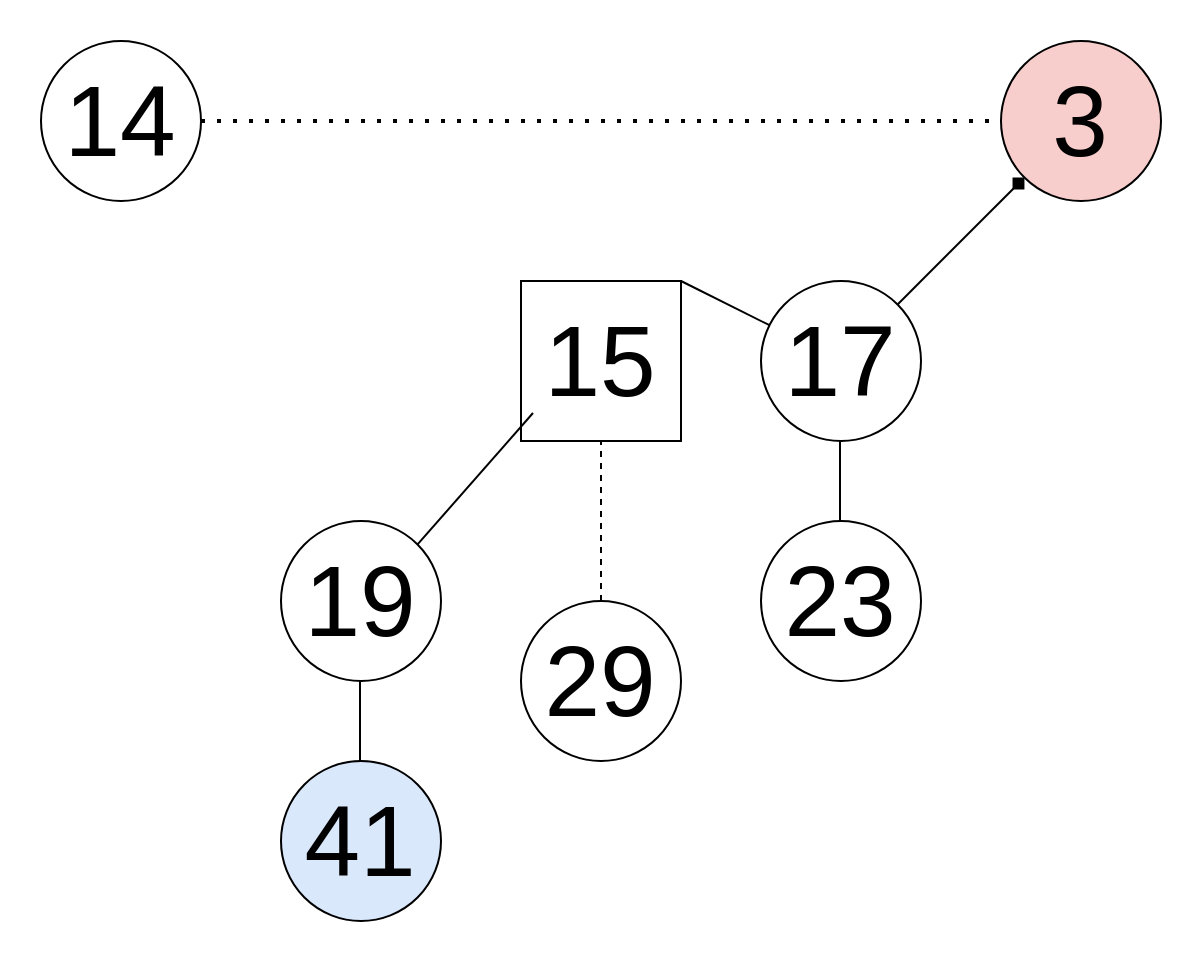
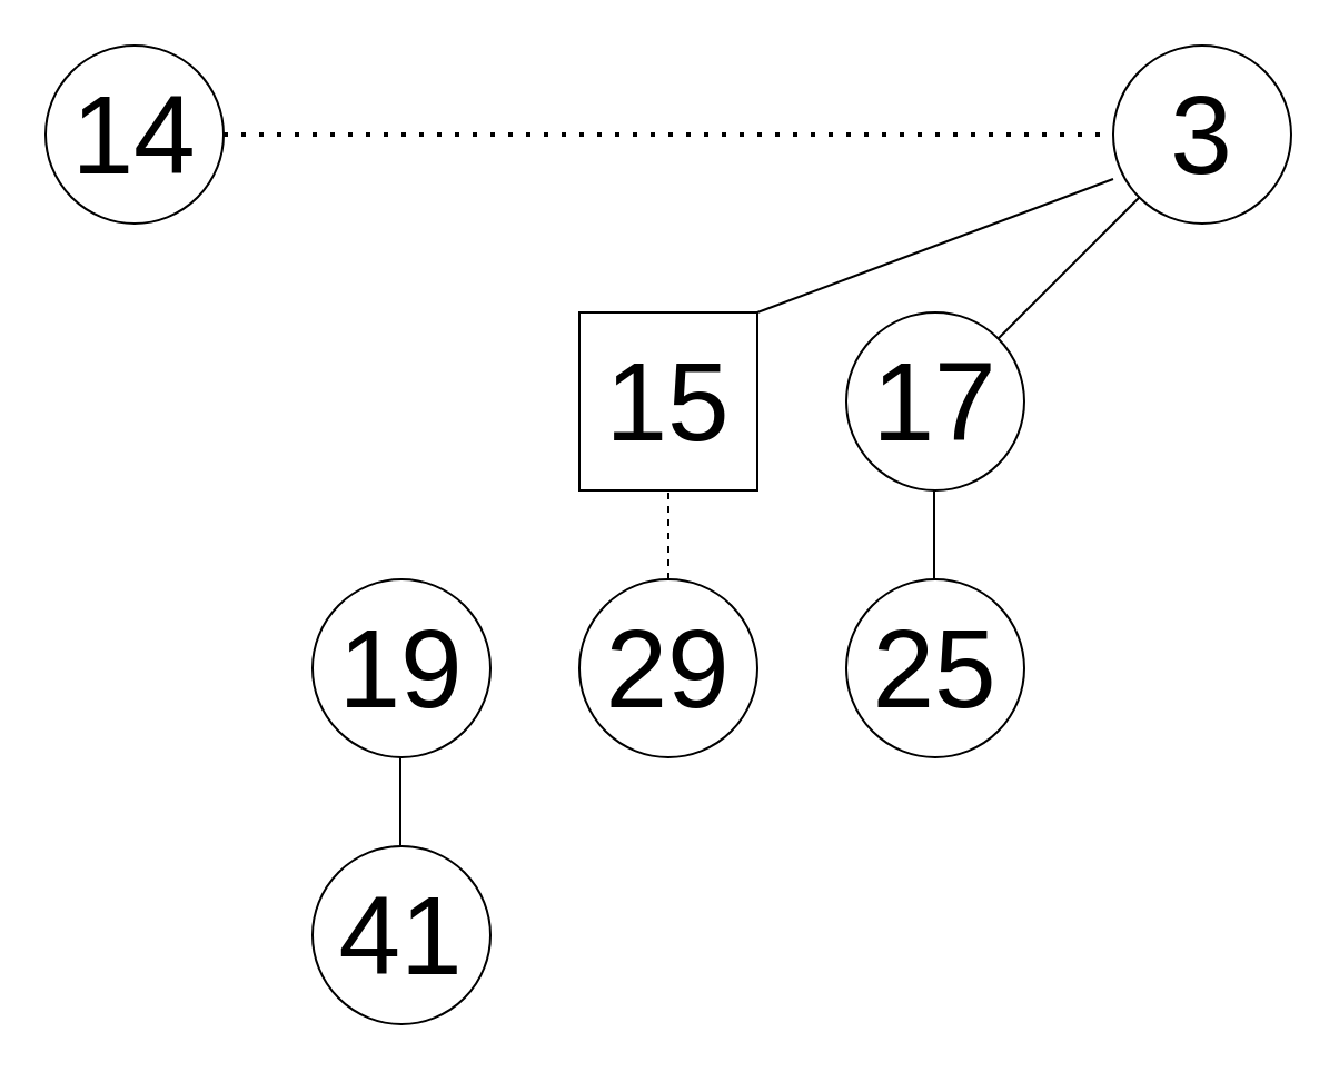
  <mxCell id="0" />
  <mxCell id="1" parent="0" />
  <mxCell id="2" value="&lt;font style=&quot;font-size: 50px&quot;&gt;14&lt;/font&gt;" style="ellipse;whiteSpace=wrap;html=1;aspect=fixed;" vertex="1" parent="1"><mxGeometry x="20" y="20" width="80" height="80" as="geometry" /></mxCell>
- <mxCell id="3" value="&lt;font style=&quot;font-size: 50px&quot;&gt;3&lt;/font&gt;" style="ellipse;whiteSpace=wrap;html=1;aspect=fixed;fillColor=#f8cecc;" vertex="1" parent="1"><mxGeometry x="500" y="20" width="80" height="80" as="geometry" /></mxCell>
+ <mxCell id="3" value="&lt;font style=&quot;font-size: 50px&quot;&gt;3&lt;/font&gt;" style="ellipse;whiteSpace=wrap;html=1;aspect=fixed;" vertex="1" parent="1"><mxGeometry x="500" y="20" width="80" height="80" as="geometry" /></mxCell>
  <mxCell id="4" value="&lt;font style=&quot;font-size: 50px&quot;&gt;17&lt;/font&gt;" style="ellipse;whiteSpace=wrap;html=1;aspect=fixed;direction=south;" vertex="1" parent="1"><mxGeometry x="380" y="140" width="80" height="80" as="geometry" /></mxCell>
  <mxCell id="5" value="&lt;font style=&quot;font-size: 50px&quot;&gt;15&lt;/font&gt;" style="whiteSpace=wrap;html=1;aspect=fixed;rounded=0;" vertex="1" parent="1"><mxGeometry x="260" y="140" width="80" height="80" as="geometry" /></mxCell>
  <mxCell id="6" value="&lt;font style=&quot;font-size: 50px&quot;&gt;19&lt;/font&gt;" style="ellipse;whiteSpace=wrap;html=1;aspect=fixed;" vertex="1" parent="1"><mxGeometry x="140" y="260" width="80" height="80" as="geometry" /></mxCell>
- <mxCell id="7" value="&lt;font style=&quot;font-size: 50px&quot;&gt;29&lt;/font&gt;" style="ellipse;whiteSpace=wrap;html=1;aspect=fixed;" vertex="1" parent="1"><mxGeometry x="260" y="300" width="80" height="80" as="geometry" /></mxCell>
- <mxCell id="8" value="&lt;font style=&quot;font-size: 50px&quot;&gt;23&lt;/font&gt;" style="ellipse;whiteSpace=wrap;html=1;aspect=fixed;" vertex="1" parent="1"><mxGeometry x="380" y="260" width="80" height="80" as="geometry" /></mxCell>
- <mxCell id="9" value="&lt;font style=&quot;font-size: 50px&quot;&gt;41&lt;/font&gt;" style="ellipse;whiteSpace=wrap;html=1;aspect=fixed;fillColor=#dae8fc;" vertex="1" parent="1"><mxGeometry x="140" y="380" width="80" height="80" as="geometry" /></mxCell>
+ <mxCell id="7" value="&lt;font style=&quot;font-size: 50px&quot;&gt;29&lt;/font&gt;" style="ellipse;whiteSpace=wrap;html=1;aspect=fixed;" vertex="1" parent="1"><mxGeometry x="260" y="260" width="80" height="80" as="geometry" /></mxCell>
+ <mxCell id="8" value="&lt;font style=&quot;font-size: 50px&quot;&gt;25&lt;/font&gt;" style="ellipse;whiteSpace=wrap;html=1;aspect=fixed;" vertex="1" parent="1"><mxGeometry x="380" y="260" width="80" height="80" as="geometry" /></mxCell>
+ <mxCell id="9" value="&lt;font style=&quot;font-size: 50px&quot;&gt;41&lt;/font&gt;" style="ellipse;whiteSpace=wrap;html=1;aspect=fixed;" vertex="1" parent="1"><mxGeometry x="140" y="380" width="80" height="80" as="geometry" /></mxCell>
  <mxCell id="10" value="" style="endArrow=none;dashed=1;html=1;dashPattern=1 3;strokeWidth=2;entryX=0;entryY=0.5;entryDx=0;entryDy=0;" edge="1" parent="1" target="3"><mxGeometry width="50" height="50" relative="1" as="geometry"><mxPoint x="100" y="60" as="sourcePoint" /><mxPoint x="150" y="10" as="targetPoint" /></mxGeometry></mxCell>
  <mxCell id="11" value="" style="endArrow=none;html=1;entryX=0.5;entryY=1;entryDx=0;entryDy=0;exitX=0.5;exitY=0;exitDx=0;exitDy=0;" edge="1" parent="1"><mxGeometry width="50" height="50" relative="1" as="geometry"><mxPoint x="419.5" y="260" as="sourcePoint" /><mxPoint x="419.5" y="220" as="targetPoint" /></mxGeometry></mxCell>
  <mxCell id="12" value="" style="endArrow=none;html=1;entryX=0.5;entryY=1;entryDx=0;entryDy=0;exitX=0.5;exitY=0;exitDx=0;exitDy=0;dashed=1;" edge="1" parent="1" source="7" target="5"><mxGeometry width="50" height="50" relative="1" as="geometry"><mxPoint x="580" y="180" as="sourcePoint" /><mxPoint x="580" y="140" as="targetPoint" /></mxGeometry></mxCell>
  <mxCell id="13" value="" style="endArrow=none;html=1;entryX=0.5;entryY=1;entryDx=0;entryDy=0;exitX=0.5;exitY=0;exitDx=0;exitDy=0;" edge="1" parent="1"><mxGeometry width="50" height="50" relative="1" as="geometry"><mxPoint x="179.5" y="380" as="sourcePoint" /><mxPoint x="179.5" y="340" as="targetPoint" /></mxGeometry></mxCell>
- <mxCell id="14" value="" style="endArrow=none;html=1;exitX=1;exitY=0;exitDx=0;exitDy=0;entryX=0.075;entryY=0.825;entryDx=0;entryDy=0;entryPerimeter=0;" edge="1" parent="1" source="6" target="5"><mxGeometry width="50" height="50" relative="1" as="geometry"><mxPoint x="210" y="250" as="sourcePoint" /><mxPoint x="260" y="200" as="targetPoint" /></mxGeometry></mxCell>
- <mxCell id="15" value="" style="endArrow=none;html=1;exitX=1;exitY=0;exitDx=0;exitDy=0;" edge="1" parent="1" source="5" target="4"><mxGeometry width="50" height="50" relative="1" as="geometry"><mxPoint x="330" y="130" as="sourcePoint" /><mxPoint x="380" y="80" as="targetPoint" /></mxGeometry></mxCell>
- <mxCell id="16" value="" style="endArrow=diamond;html=1;entryX=0;entryY=1;entryDx=0;entryDy=0;exitX=0;exitY=0;exitDx=0;exitDy=0;" edge="1" parent="1" source="4" target="3"><mxGeometry width="50" height="50" relative="1" as="geometry"><mxPoint x="450" y="150" as="sourcePoint" /><mxPoint x="500" y="100" as="targetPoint" /></mxGeometry></mxCell>
+ <mxCell id="15" value="" style="endArrow=none;html=1;exitX=1;exitY=0;exitDx=0;exitDy=0;entryX=0;entryY=0.75;entryDx=0;entryDy=0;entryPerimeter=0;" edge="1" parent="1" source="5" target="3"><mxGeometry width="50" height="50" relative="1" as="geometry"><mxPoint x="330" y="130" as="sourcePoint" /><mxPoint x="380" y="80" as="targetPoint" /></mxGeometry></mxCell>
+ <mxCell id="16" value="" style="endArrow=none;html=1;entryX=0;entryY=1;entryDx=0;entryDy=0;exitX=0;exitY=0;exitDx=0;exitDy=0;" edge="1" parent="1" source="4" target="3"><mxGeometry width="50" height="50" relative="1" as="geometry"><mxPoint x="450" y="150" as="sourcePoint" /><mxPoint x="500" y="100" as="targetPoint" /></mxGeometry></mxCell>
